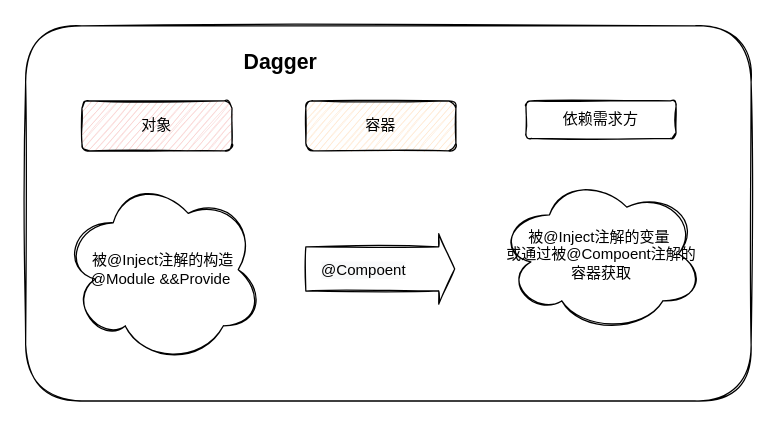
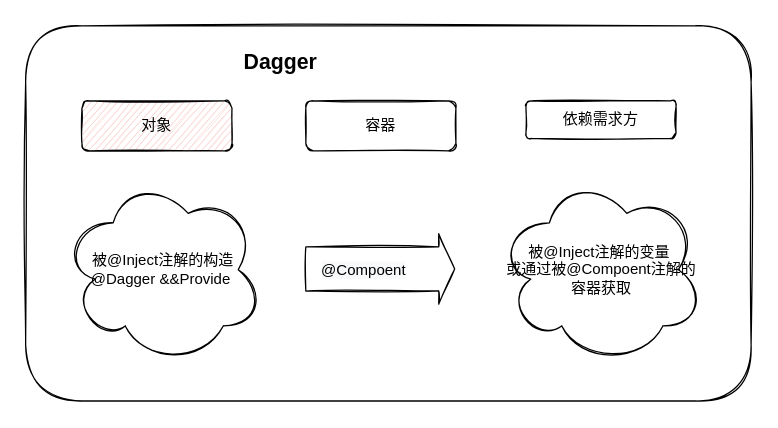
  <mxCell id="0" />
  <mxCell id="1" parent="0" />
  <mxCell id="2" value="" style="rounded=1;whiteSpace=wrap;html=1;sketch=1;" vertex="1" parent="1"><mxGeometry x="20" y="20" width="580" height="300" as="geometry" /></mxCell>
  <mxCell id="3" value="对象" style="rounded=1;whiteSpace=wrap;html=1;sketch=1;fillColor=#f8cecc;" vertex="1" parent="1"><mxGeometry x="65" y="80" width="120" height="40" as="geometry" /></mxCell>
- <mxCell id="4" value="容器" style="rounded=1;whiteSpace=wrap;html=1;sketch=1;fillColor=#ffe6cc;" vertex="1" parent="1"><mxGeometry x="244" y="80" width="120" height="40" as="geometry" /></mxCell>
+ <mxCell id="4" value="容器" style="rounded=1;whiteSpace=wrap;html=1;sketch=1;" vertex="1" parent="1"><mxGeometry x="244" y="80" width="120" height="40" as="geometry" /></mxCell>
  <mxCell id="5" value="依赖需求方" style="rounded=1;whiteSpace=wrap;html=1;sketch=1;" vertex="1" parent="1"><mxGeometry x="420" y="80" width="120" height="30" as="geometry" /></mxCell>
- <mxCell id="6" value="被@Inject注解的构造&lt;br&gt;@Module &amp;amp;&amp;amp;Provide&amp;nbsp;" style="ellipse;shape=cloud;whiteSpace=wrap;html=1;rounded=1;sketch=1;" vertex="1" parent="1"><mxGeometry x="50" y="140" width="160" height="150" as="geometry" /></mxCell>
+ <mxCell id="6" value="被@Inject注解的构造&lt;br&gt;@Dagger &amp;amp;&amp;amp;Provide&amp;nbsp;" style="ellipse;shape=cloud;whiteSpace=wrap;html=1;rounded=1;sketch=1;" vertex="1" parent="1"><mxGeometry x="50" y="140" width="160" height="150" as="geometry" /></mxCell>
  <mxCell id="7" value="" style="shape=flexArrow;endArrow=classic;html=1;width=35.294;endSize=3.906;sketch=1;" edge="1" parent="1"><mxGeometry width="50" height="50" relative="1" as="geometry"><mxPoint x="243.5" y="214.41" as="sourcePoint" /><mxPoint x="363.5" y="214.41" as="targetPoint" /></mxGeometry></mxCell>
  <mxCell id="8" value="&lt;span style=&quot;font-size: 12px ; background-color: rgb(248 , 249 , 250)&quot;&gt;@Compoent&lt;/span&gt;" style="edgeLabel;html=1;align=center;verticalAlign=middle;resizable=0;points=[];" vertex="1" connectable="0" parent="7"><mxGeometry x="-0.481" y="-1" relative="1" as="geometry"><mxPoint x="15.47" y="-0.41" as="offset" /></mxGeometry></mxCell>
- <mxCell id="9" value="被@Inject注解的变量&amp;nbsp;&lt;br&gt;或通过被@Compoent注解的容器获取" style="ellipse;shape=cloud;whiteSpace=wrap;html=1;rounded=1;sketch=1;" vertex="1" parent="1"><mxGeometry x="397.5" y="140" width="165" height="125" as="geometry" /></mxCell>
+ <mxCell id="9" value="被@Inject注解的变量&amp;nbsp;&lt;br&gt;或通过被@Compoent注解的容器获取" style="ellipse;shape=cloud;whiteSpace=wrap;html=1;rounded=1;sketch=1;" vertex="1" parent="1"><mxGeometry x="397.5" y="140" width="165" height="150" as="geometry" /></mxCell>
  <mxCell id="10" value="Dagger" style="text;html=1;strokeColor=none;fillColor=none;align=center;verticalAlign=middle;whiteSpace=wrap;rounded=0;sketch=0;fontStyle=1;fontSize=17;" vertex="1" parent="1"><mxGeometry x="204" y="40" width="40" height="20" as="geometry" /></mxCell>
